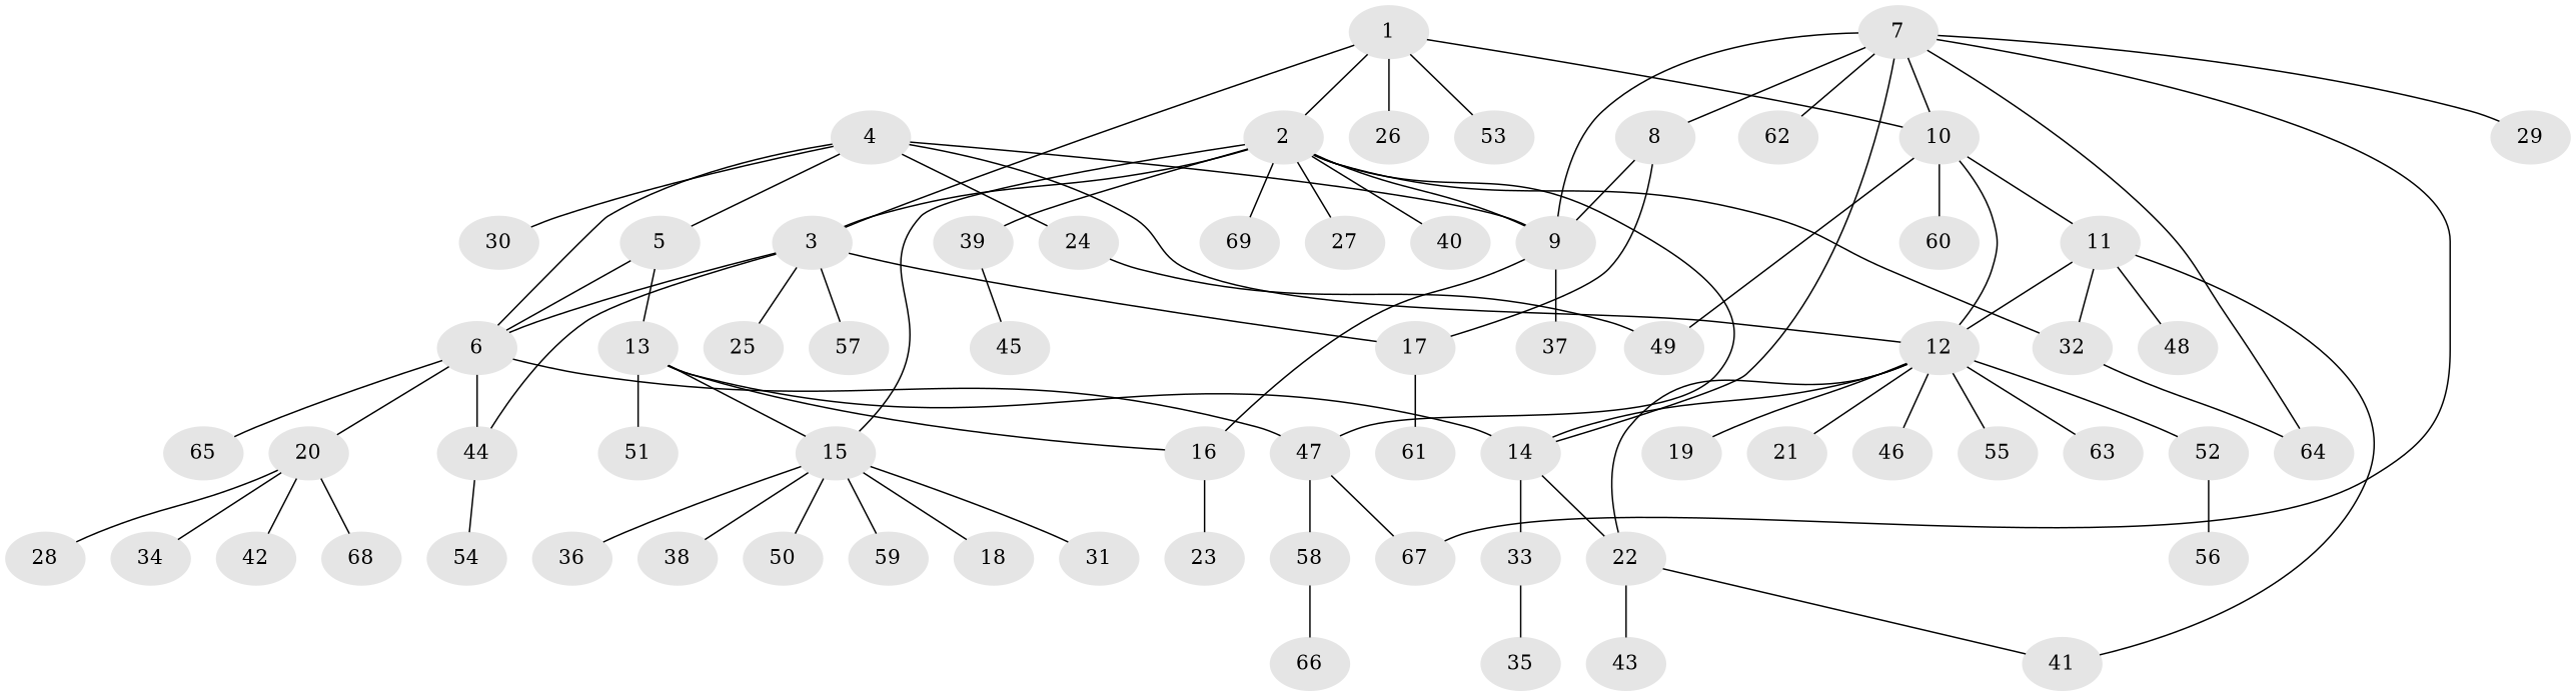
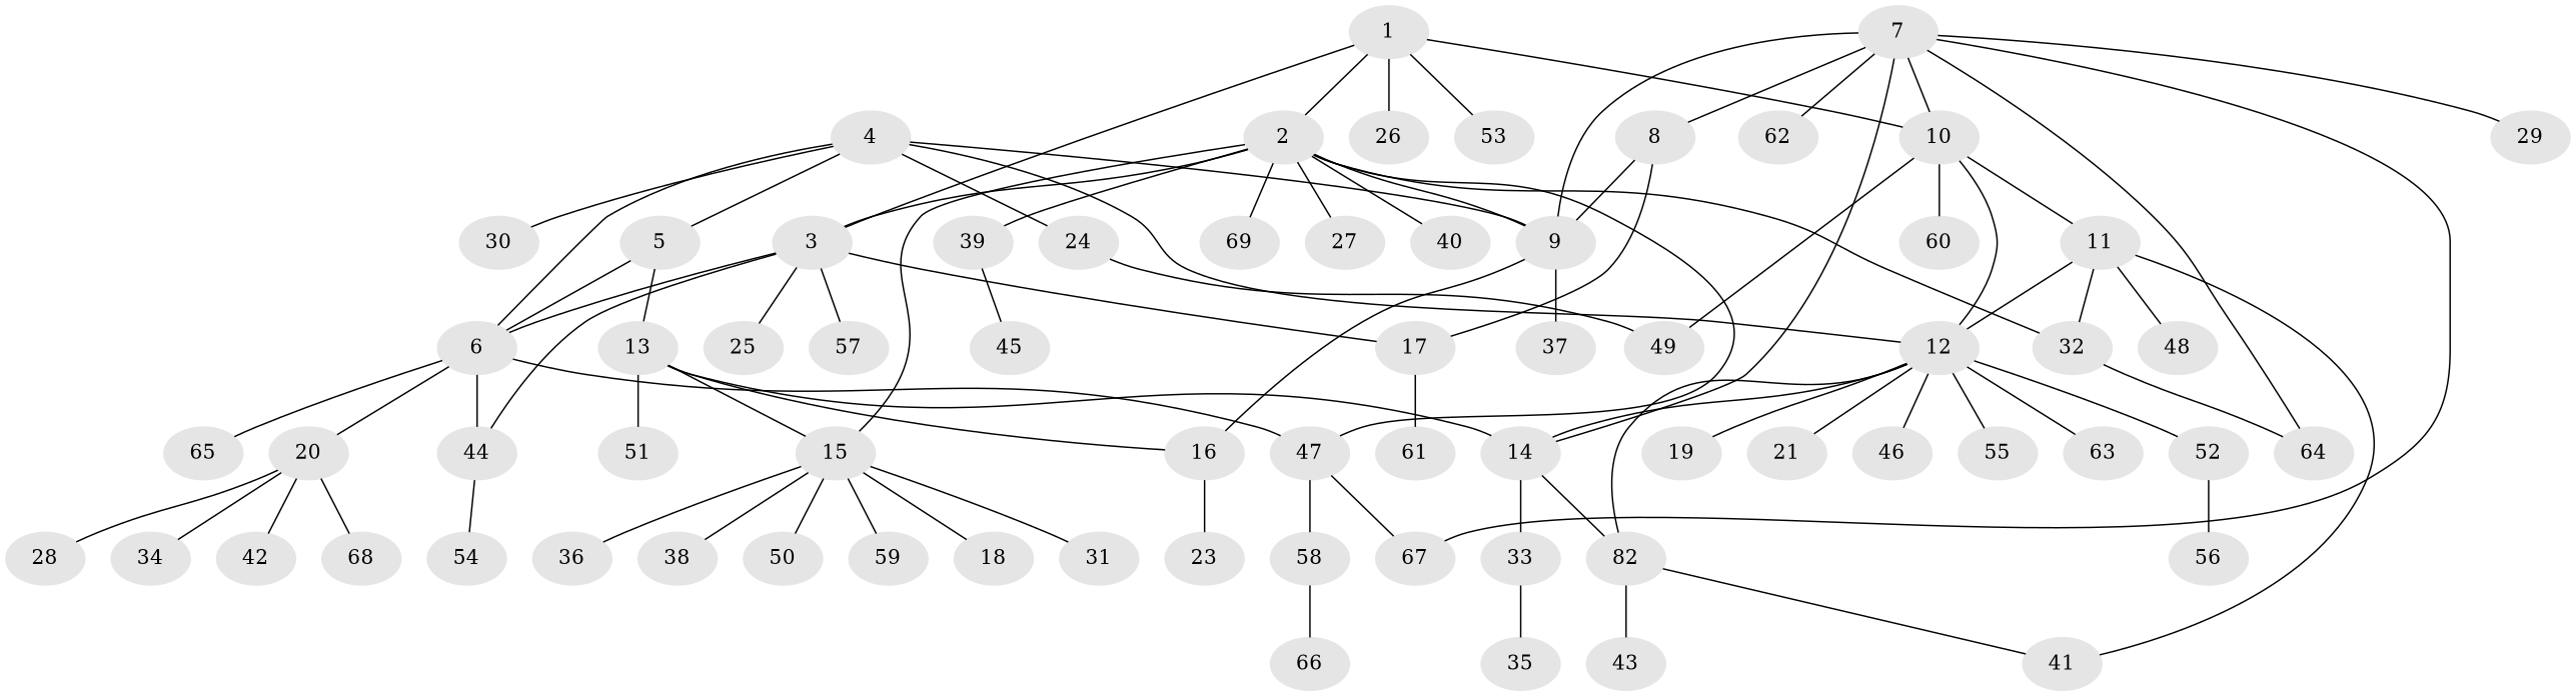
  graph {
    node [color=gray90 style=filled]
    1
    2
    3
    10
    26
    53
    9
    15
    27
    32
    39
    40
    47
    69
    6
    17
    25
    44
    57
    12
    11
    49
    60
    16
    37
    18
    31
    36
    38
    50
    59
    64
    45
    67
    58
    20
    65
    61
    54
    4
    5
    24
    30
    13
    14
    19
    21
-   22
+   22 [label=82]
    46
    52
    55
    63
    51
    28
    34
    42
    68
    7
    8
    29
    62
    33
    23
    41
    48
    43
    56
    35
    66
    1 -- 2
    1 -- 3
    1 -- 10
    1 -- 26
    1 -- 53
    2 -- 3
    2 -- 9
    2 -- 15
    2 -- 27
    2 -- 32
    2 -- 39
    2 -- 40
    2 -- 47
    2 -- 69
    3 -- 6
    3 -- 17
    3 -- 25
    3 -- 44
    3 -- 57
    10 -- 12
    10 -- 11
    10 -- 49
    10 -- 60
    9 -- 16
    9 -- 37
    15 -- 18
    15 -- 31
    15 -- 36
    15 -- 38
    15 -- 50
    15 -- 59
    32 -- 64
    39 -- 45
    47 -- 67
    47 -- 58
    6 -- 47
    6 -- 44
    6 -- 20
    6 -- 65
    17 -- 61
    44 -- 54
    12 -- 14
    12 -- 19
    12 -- 21
    12 -- 22
    12 -- 46
    12 -- 52
    12 -- 55
    12 -- 63
    11 -- 32
    11 -- 12
    11 -- 41
    11 -- 48
    16 -- 23
    58 -- 66
    20 -- 28
    20 -- 34
    20 -- 42
    20 -- 68
    4 -- 9
    4 -- 6
    4 -- 12
    4 -- 5
    4 -- 24
    4 -- 30
    5 -- 6
    5 -- 13
    24 -- 49
    13 -- 15
    13 -- 16
    13 -- 14
    13 -- 51
    14 -- 22
    14 -- 33
    22 -- 41
    22 -- 43
    52 -- 56
    7 -- 10
    7 -- 9
    7 -- 64
    7 -- 67
    7 -- 14
    7 -- 8
    7 -- 29
    7 -- 62
    8 -- 9
    8 -- 17
    33 -- 35
  }
